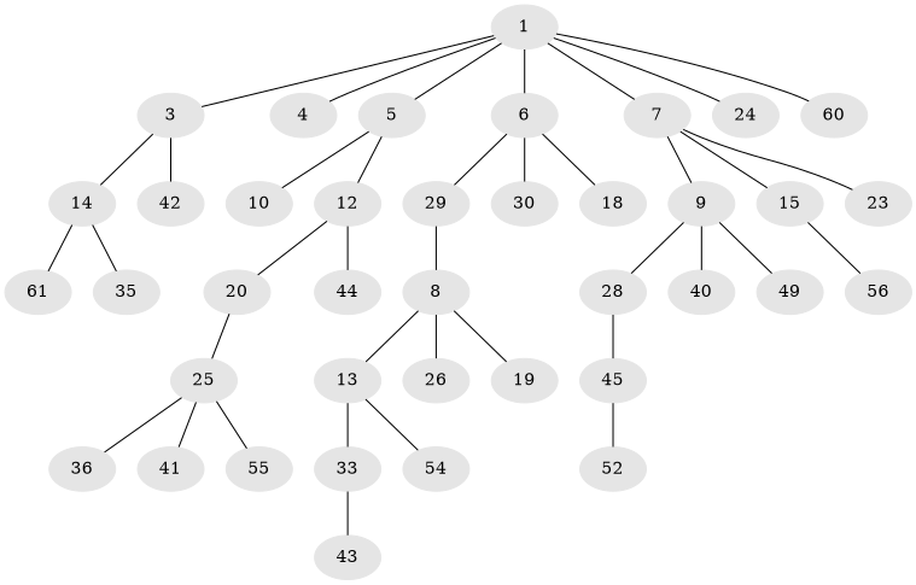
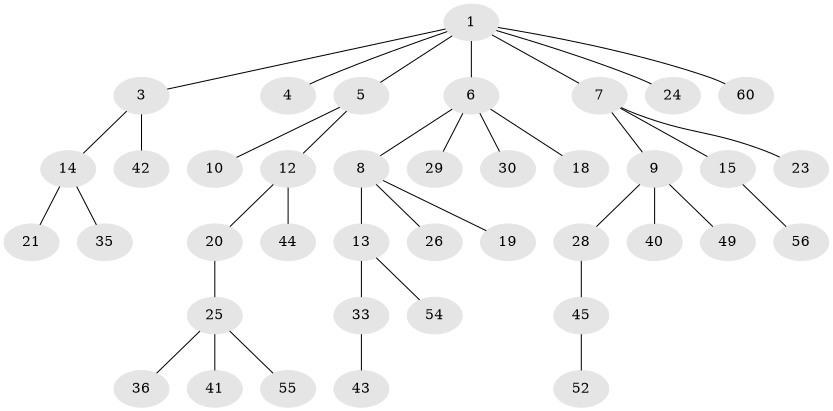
  graph {
    node [color=gray90 style=filled]
    1 [super="+2"]
    3 [super="+11"]
    4 [super="+39"]
    5 [super="+37"]
    6 [super="+22"]
    7 [super="+31"]
    24
    60
    14 [super="+18"]
    42
    10
    12 [super="+32"]
    8 [super="+16"]
    29
    30
    n16 [label=18]
    9 [super="+17"]
    15 [super="+51"]
    23
-   21 [super="+58" label=61]
+   21 [super="+58"]
    35
    20
    44 [super="+54"]
    13 [super="+53"]
    26 [super="+27"]
    19 [super="+59"]
    28
    40 [super="+50"]
    49
    56 [super="+57"]
    33
    n32 [label=54]
    45 [super="+47"]
    25 [super="+38"]
    43
    36 [super="+46"]
    41
    55
    52
    1 -- 3
    1 -- 4
    1 -- 5
    1 -- 6
    1 -- 7
    1 -- 24
    1 -- 60
    3 -- 14
    3 -- 42
    5 -- 10
    5 -- 12
-   29 -- 8
+   6 -- 8
    6 -- 29
    6 -- 30
    6 -- n16
    7 -- 9
    7 -- 15
    7 -- 23
    14 -- 21
    14 -- 35
    12 -- 20
    12 -- 44
    8 -- 13
    8 -- 26
    8 -- 19
    9 -- 28
    9 -- 40
    9 -- 49
    15 -- 56
    20 -- 25
    13 -- 33
    13 -- n32
    28 -- 45
    33 -- 43
    45 -- 52
    25 -- 36
    25 -- 41
    25 -- 55
  }
